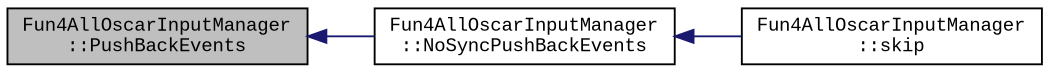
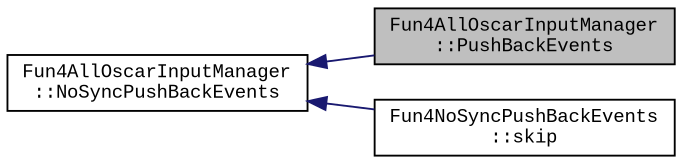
  digraph {
    fontname="Liberation Mono"
    rankdir=LR
    node [color=black fontname="Liberation Mono" fontsize=10 shape=record]
    edge [color=midnightblue dir=back fontname="Liberation Mono" fontsize=10 labelfontname=FreeSans labelfontsize=10 style=solid]
    n1 [fillcolor=grey75 fontcolor=black height=0.2 label="Fun4AllOscarInputManager\l::PushBackEvents" style=filled width=0.4]
    n2 [height=0.2 label="Fun4AllOscarInputManager\l::NoSyncPushBackEvents" width=0.4]
-   n3 [height=0.2 label="Fun4AllOscarInputManager\l::skip" width=0.4]
-   n1 -> n2
+   n3 [height=0.2 label="Fun4NoSyncPushBackEvents\l::skip" width=0.4]
+   n2 -> n1
    n2 -> n3
  }
